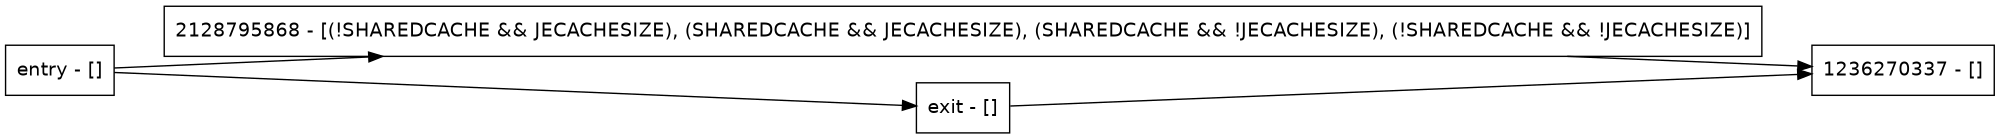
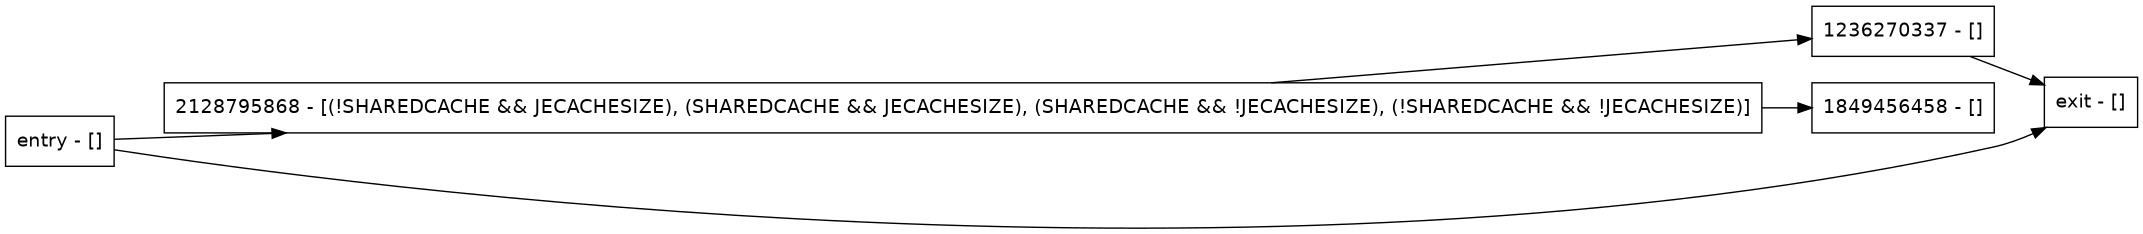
  digraph {
    fontname="DejaVu Sans"
    rankdir=LR
    node [fontname="DejaVu Sans" shape=record]
    edge [fontname="DejaVu Sans"]
    n1 [label="entry - []"]
    n2 [label="2128795868 - [(!SHAREDCACHE && JECACHESIZE), (SHAREDCACHE && JECACHESIZE), (SHAREDCACHE && !JECACHESIZE), (!SHAREDCACHE && !JECACHESIZE)]"]
    n3 [label="exit - []"]
    n4 [label="1236270337 - []"]
+   n5 [label="1849456458 - []"]
    n1 -> n2
    n1 -> n3
    n2 -> n4
-   n3 -> n4
+   n2 -> n5
+   n4 -> n3
  }
